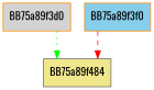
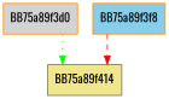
  digraph {
    fontname=Oswald
    splines=ortho
    node [color=darkorange fontname=Oswald shape=box style=filled]
    edge [fontname=Oswald]
    BB75a89f3d0 [fillcolor=lightgrey]
-   BB75a89f414 [color=gray40 fillcolor=khaki label=BB75a89f484]
-   BB75a89f3f8 [fillcolor=skyblue label=BB75a89f3f0]
+   BB75a89f414 [color=gray40 fillcolor=khaki]
+   BB75a89f3f8 [fillcolor=skyblue]
    BB75a89f3d0 -> BB75a89f414 [color=green style=dotted]
    BB75a89f3f8 -> BB75a89f414 [color=red style=dashed]
  }
